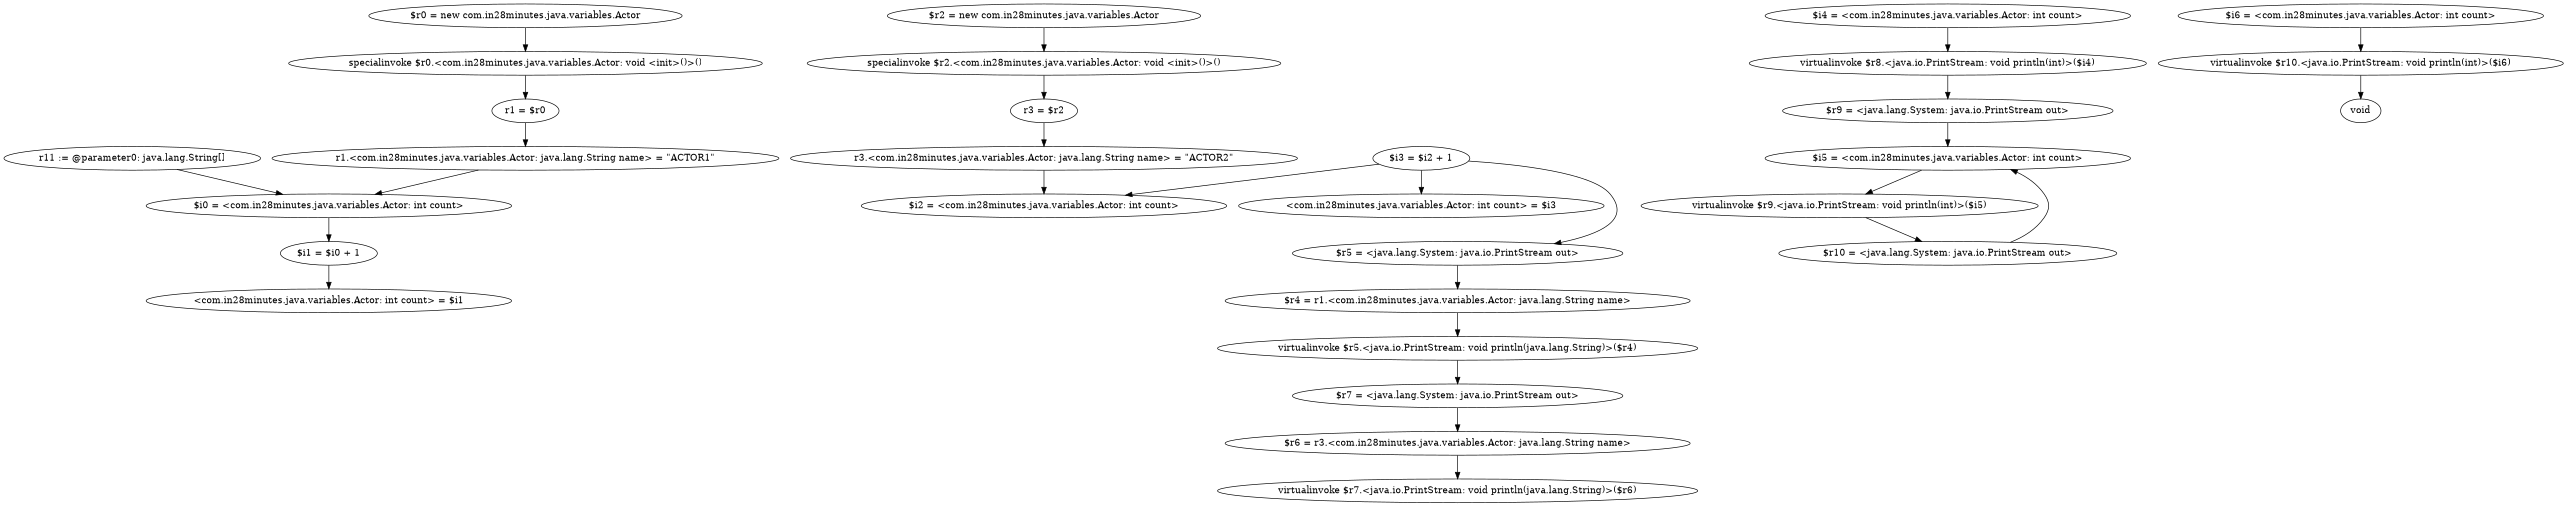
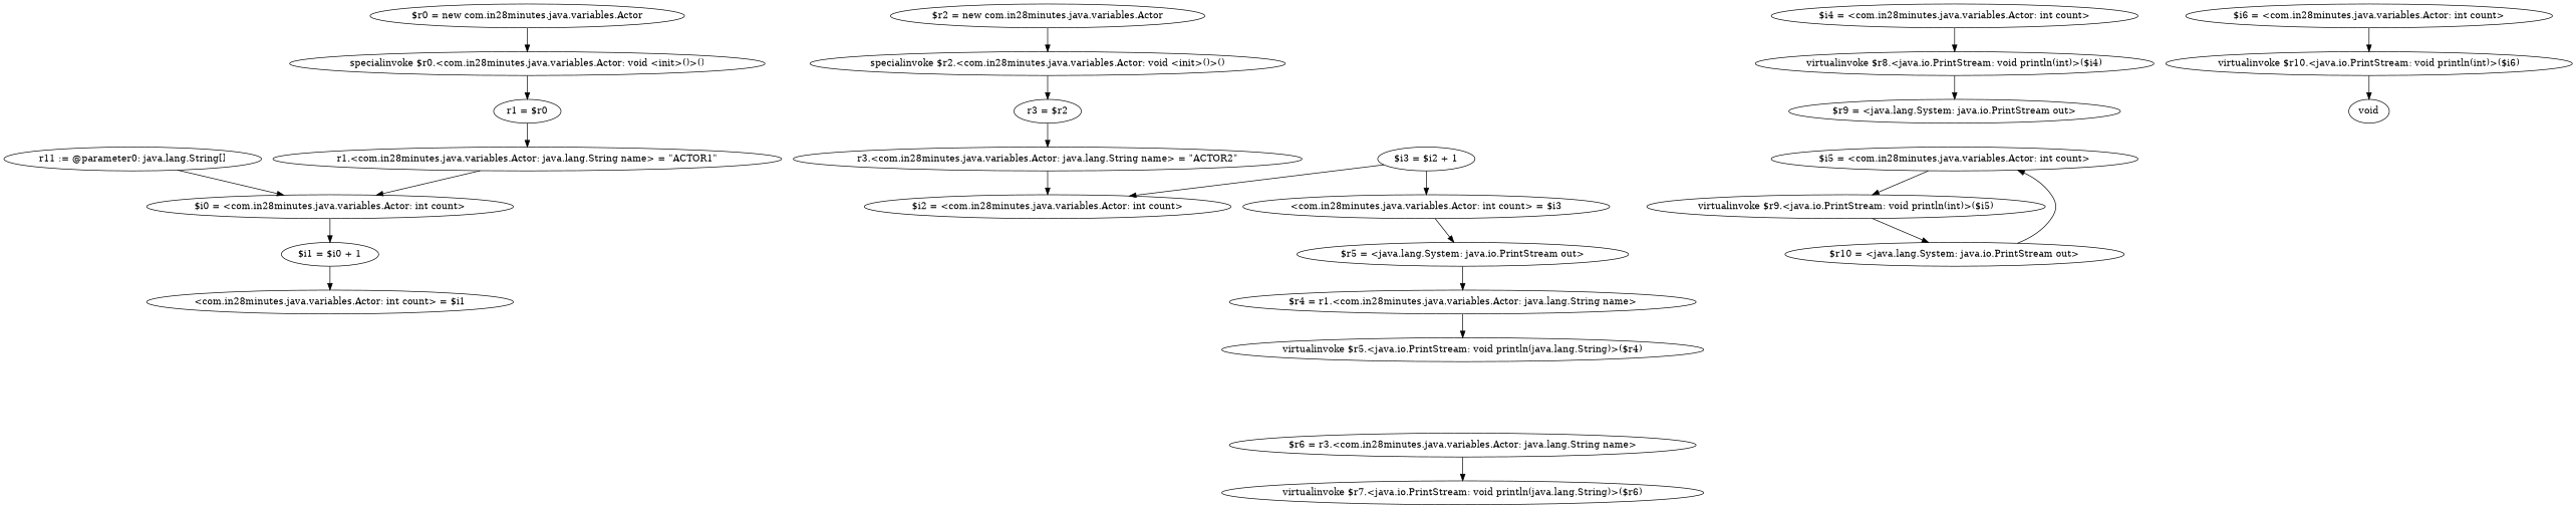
  digraph {
    "r11 := @parameter0: java.lang.String[]"
    "$i0 = <com.in28minutes.java.variables.Actor: int count>"
    "$r0 = new com.in28minutes.java.variables.Actor"
    "specialinvoke $r0.<com.in28minutes.java.variables.Actor: void <init>()>()"
    "r1 = $r0"
    "r1.<com.in28minutes.java.variables.Actor: java.lang.String name> = \"ACTOR1\""
    "$i1 = $i0 + 1"
    "<com.in28minutes.java.variables.Actor: int count> = $i1"
    "$r2 = new com.in28minutes.java.variables.Actor"
    "specialinvoke $r2.<com.in28minutes.java.variables.Actor: void <init>()>()"
    "r3 = $r2"
    "r3.<com.in28minutes.java.variables.Actor: java.lang.String name> = \"ACTOR2\""
    "$i2 = <com.in28minutes.java.variables.Actor: int count>"
    "$i3 = $i2 + 1"
    "<com.in28minutes.java.variables.Actor: int count> = $i3"
    "$r5 = <java.lang.System: java.io.PrintStream out>"
    "$r4 = r1.<com.in28minutes.java.variables.Actor: java.lang.String name>"
    "virtualinvoke $r5.<java.io.PrintStream: void println(java.lang.String)>($r4)"
-   "$r7 = <java.lang.System: java.io.PrintStream out>"
    "$r6 = r3.<com.in28minutes.java.variables.Actor: java.lang.String name>"
    "virtualinvoke $r7.<java.io.PrintStream: void println(java.lang.String)>($r6)"
    "$i4 = <com.in28minutes.java.variables.Actor: int count>"
    "virtualinvoke $r8.<java.io.PrintStream: void println(int)>($i4)"
    "$r9 = <java.lang.System: java.io.PrintStream out>"
    "$i5 = <com.in28minutes.java.variables.Actor: int count>"
    "virtualinvoke $r9.<java.io.PrintStream: void println(int)>($i5)"
    "$r10 = <java.lang.System: java.io.PrintStream out>"
    "$i6 = <com.in28minutes.java.variables.Actor: int count>"
    "virtualinvoke $r10.<java.io.PrintStream: void println(int)>($i6)"
    n30 [label=void]
    "r11 := @parameter0: java.lang.String[]" -> "$i0 = <com.in28minutes.java.variables.Actor: int count>"
    "$i0 = <com.in28minutes.java.variables.Actor: int count>" -> "$i1 = $i0 + 1"
    "$r0 = new com.in28minutes.java.variables.Actor" -> "specialinvoke $r0.<com.in28minutes.java.variables.Actor: void <init>()>()"
    "specialinvoke $r0.<com.in28minutes.java.variables.Actor: void <init>()>()" -> "r1 = $r0"
    "r1 = $r0" -> "r1.<com.in28minutes.java.variables.Actor: java.lang.String name> = \"ACTOR1\""
    "r1.<com.in28minutes.java.variables.Actor: java.lang.String name> = \"ACTOR1\"" -> "$i0 = <com.in28minutes.java.variables.Actor: int count>"
    "$i1 = $i0 + 1" -> "<com.in28minutes.java.variables.Actor: int count> = $i1"
    "$r2 = new com.in28minutes.java.variables.Actor" -> "specialinvoke $r2.<com.in28minutes.java.variables.Actor: void <init>()>()"
    "specialinvoke $r2.<com.in28minutes.java.variables.Actor: void <init>()>()" -> "r3 = $r2"
    "r3 = $r2" -> "r3.<com.in28minutes.java.variables.Actor: java.lang.String name> = \"ACTOR2\""
    "r3.<com.in28minutes.java.variables.Actor: java.lang.String name> = \"ACTOR2\"" -> "$i2 = <com.in28minutes.java.variables.Actor: int count>"
    "$i3 = $i2 + 1" -> "$i2 = <com.in28minutes.java.variables.Actor: int count>"
    "$i3 = $i2 + 1" -> "<com.in28minutes.java.variables.Actor: int count> = $i3"
-   "$i3 = $i2 + 1" -> "$r5 = <java.lang.System: java.io.PrintStream out>"
+   "<com.in28minutes.java.variables.Actor: int count> = $i3" -> "$r5 = <java.lang.System: java.io.PrintStream out>"
    "$r5 = <java.lang.System: java.io.PrintStream out>" -> "$r4 = r1.<com.in28minutes.java.variables.Actor: java.lang.String name>"
    "$r4 = r1.<com.in28minutes.java.variables.Actor: java.lang.String name>" -> "virtualinvoke $r5.<java.io.PrintStream: void println(java.lang.String)>($r4)"
-   "virtualinvoke $r5.<java.io.PrintStream: void println(java.lang.String)>($r4)" -> "$r7 = <java.lang.System: java.io.PrintStream out>"
-   "$r7 = <java.lang.System: java.io.PrintStream out>" -> "$r6 = r3.<com.in28minutes.java.variables.Actor: java.lang.String name>"
    "$r6 = r3.<com.in28minutes.java.variables.Actor: java.lang.String name>" -> "virtualinvoke $r7.<java.io.PrintStream: void println(java.lang.String)>($r6)"
    "$i4 = <com.in28minutes.java.variables.Actor: int count>" -> "virtualinvoke $r8.<java.io.PrintStream: void println(int)>($i4)"
    "virtualinvoke $r8.<java.io.PrintStream: void println(int)>($i4)" -> "$r9 = <java.lang.System: java.io.PrintStream out>"
-   "$r9 = <java.lang.System: java.io.PrintStream out>" -> "$i5 = <com.in28minutes.java.variables.Actor: int count>"
    "$i5 = <com.in28minutes.java.variables.Actor: int count>" -> "virtualinvoke $r9.<java.io.PrintStream: void println(int)>($i5)"
    "virtualinvoke $r9.<java.io.PrintStream: void println(int)>($i5)" -> "$r10 = <java.lang.System: java.io.PrintStream out>"
    "$r10 = <java.lang.System: java.io.PrintStream out>" -> "$i5 = <com.in28minutes.java.variables.Actor: int count>"
    "$i6 = <com.in28minutes.java.variables.Actor: int count>" -> "virtualinvoke $r10.<java.io.PrintStream: void println(int)>($i6)"
    "virtualinvoke $r10.<java.io.PrintStream: void println(int)>($i6)" -> n30
  }
